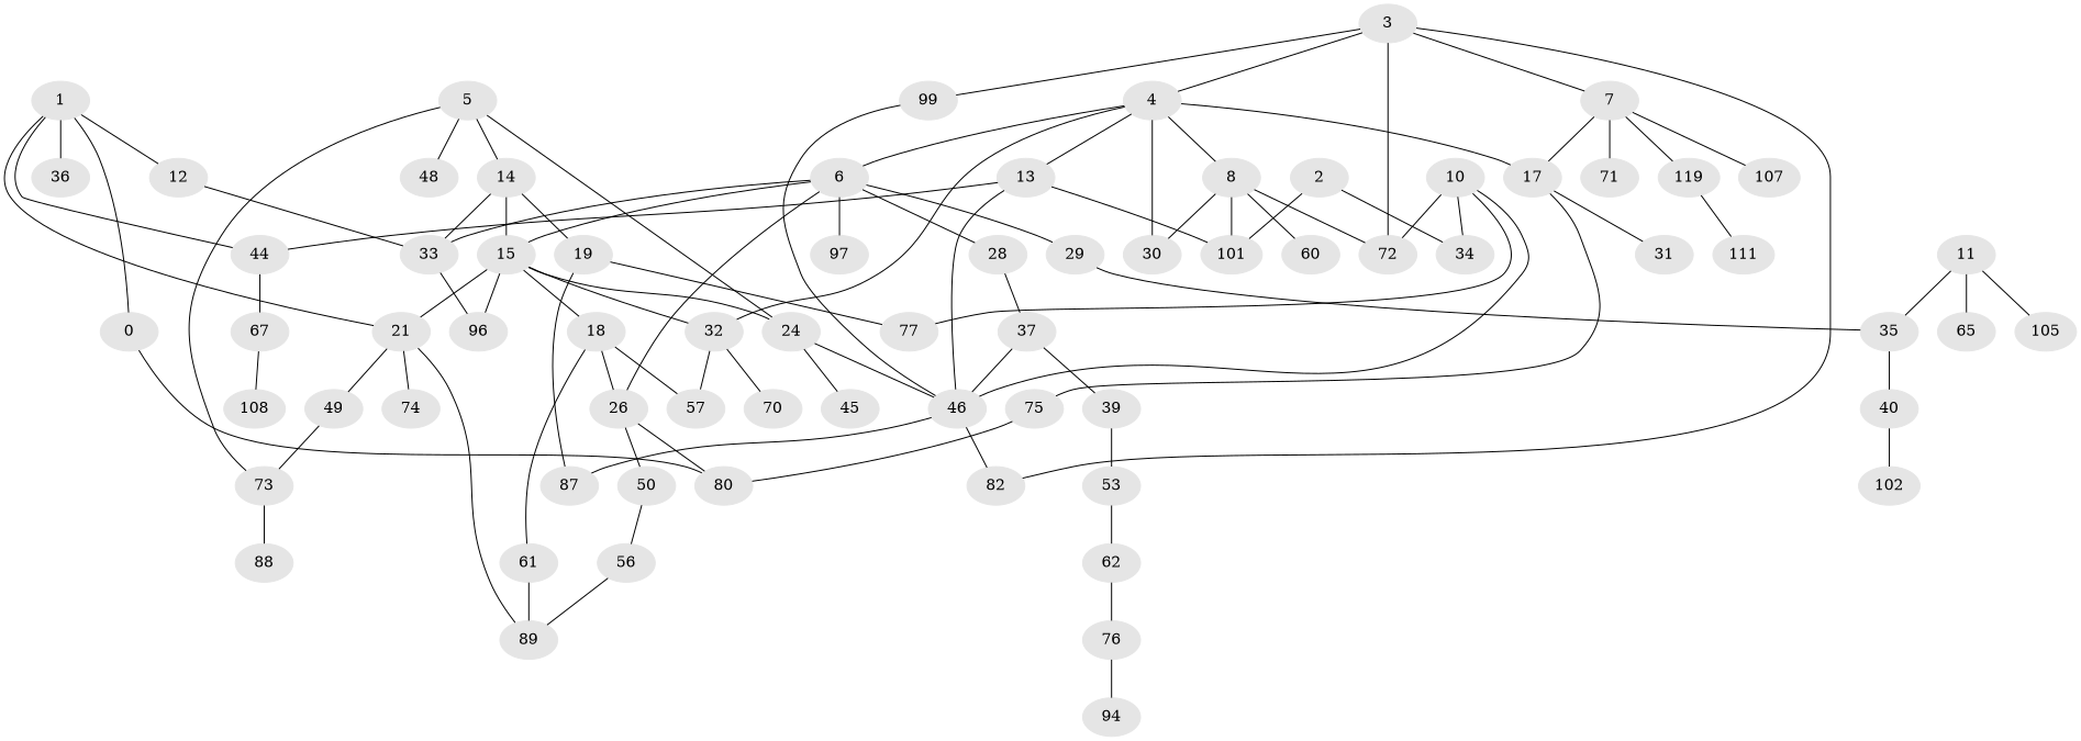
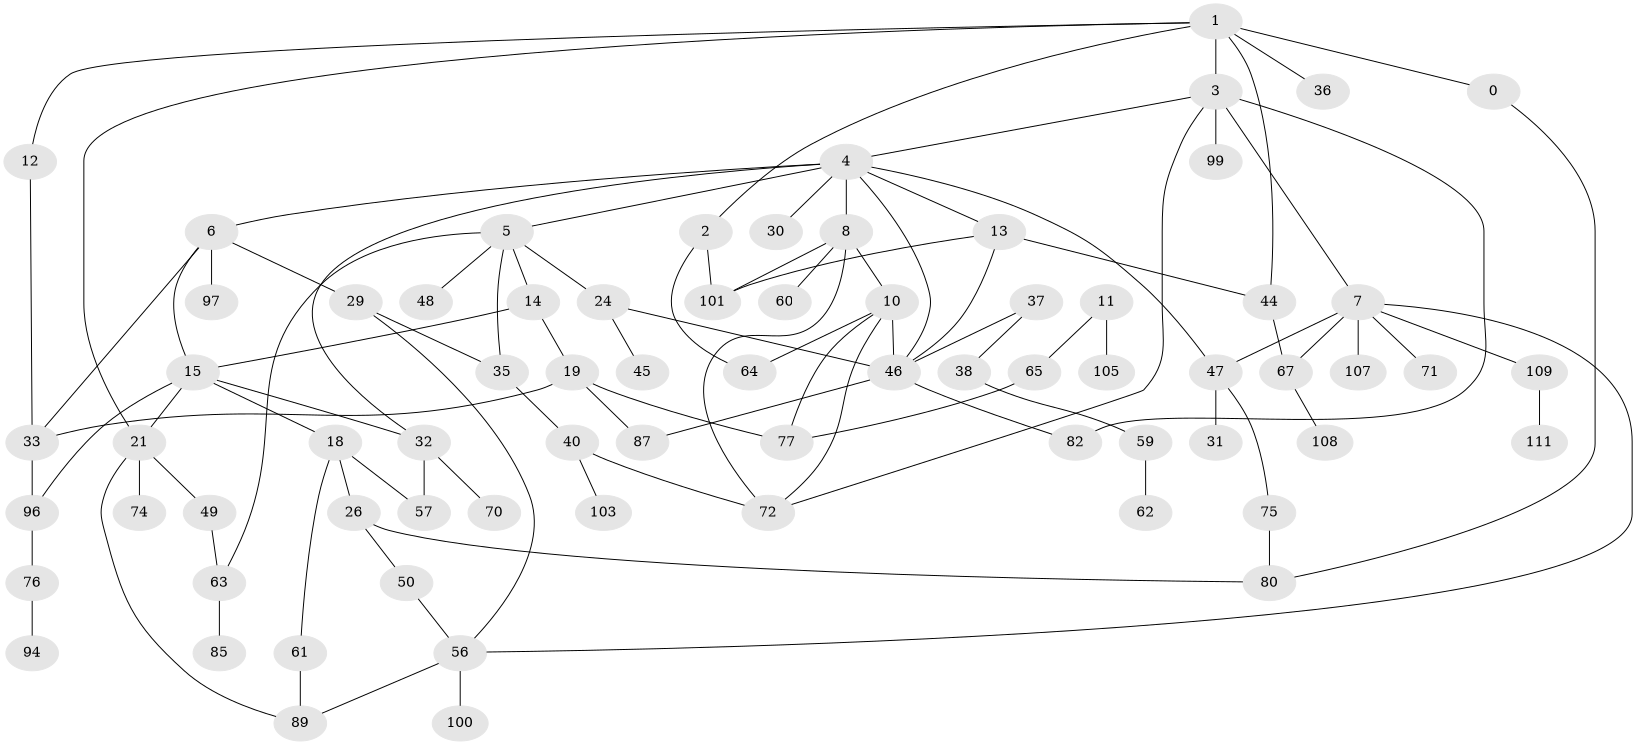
  graph {
    node [color=gray90 style=filled]
    1 [super="+98"]
    2 [super="+95"]
    3 [super="+55"]
    n4 [label=0 super="+23"]
    12 [super="+54"]
    21 [super="+27"]
    36
    44 [super="+52"]
-   34 [super="+110"]
+   34 [super="+110" label=64]
    101
    4 [super="+16"]
    7 [super="+66"]
    72 [super="+104"]
    82
    99
    80 [super="+91"]
    33 [super="+79"]
    49
    74
    89
    67 [super="+103"]
    5 [super="+41"]
    6 [super="+85"]
    8 [super="+69"]
    13 [super="+42"]
-   17 [super="+51"]
+   17 [super="+51" label=47]
    30
    32 [super="+93"]
    46 [super="+64"]
    56 [super="+59"]
    71
    107
-   109 [label=119]
+   109
    14 [super="+20"]
    24 [super="+43"]
    35 [super="+47"]
    48
-   73
+   73 [label=63]
    15 [super="+38"]
    26
-   28
    29
    97
    10 [super="+25"]
    60
    31 [super="+84"]
    75 [super="+81"]
    57
    70
    87
    19 [super="+68"]
    45 [super="+63"]
    40
-   88
+   88 [label=85]
    18 [super="+22"]
    96
    50 [super="+58"]
    37 [super="+106"]
+   100
    108
    111
    77 [super="+90"]
    11 [super="+86"]
    65
    105
    61 [super="+83"]
-   39
-   102
-   53 [super="+78"]
+   39 [label=38]
+   102 [label=103]
+   53 [super="+78" label=59]
    62
    76 [super="+92"]
    94
+   1 -- 2
+   1 -- 3
    1 -- n4
    1 -- 12
    1 -- 21
    1 -- 36
    1 -- 44
    2 -- 34
    2 -- 101
    3 -- 4
    3 -- 7
    3 -- 72
    3 -- 82
    3 -- 99
    n4 -- 80
    12 -- 33
    21 -- 49
    21 -- 74
    21 -- 89
    44 -- 67
+   4 -- 5
    4 -- 6
    4 -- 8
    4 -- 13
    4 -- 17
    4 -- 30
    4 -- 32
-   99 -- 46
+   4 -- 46
+   7 -- 67
    7 -- 17
+   7 -- 56
    7 -- 71
    7 -- 107
    7 -- 109
    33 -- 96
    49 -- 73
    67 -- 108
    5 -- 14
    5 -- 24
-   11 -- 35
+   5 -- 35
    5 -- 48
    5 -- 73
    6 -- 33
    6 -- 15
-   6 -- 26
-   6 -- 28
    6 -- 29
    6 -- 97
    8 -- 101
    8 -- 72
-   8 -- 30
+   8 -- 10
    8 -- 60
    13 -- 44
    13 -- 101
    13 -- 46
    17 -- 31
    17 -- 75
    32 -- 57
    32 -- 70
    46 -- 82
    46 -- 87
    56 -- 89
+   56 -- 100
    109 -- 111
    14 -- 15
    14 -- 19
    24 -- 46
    24 -- 45
    35 -- 40
    73 -- 88
    15 -- 21
    15 -- 32
-   15 -- 24
    15 -- 18
    15 -- 96
    26 -- 80
    26 -- 50
-   28 -- 37
+   29 -- 56
    29 -- 35
    10 -- 34
    10 -- 72
    10 -- 46
    10 -- 77
    75 -- 80
-   14 -- 33
+   19 -- 33
    19 -- 87
    19 -- 77
+   40 -- 72
    40 -- 102
    18 -- 26
    18 -- 57
    18 -- 61
    50 -- 56
    37 -- 46
    37 -- 39
    11 -- 65
    11 -- 105
+   65 -- 77
    61 -- 89
    39 -- 53
    53 -- 62
-   62 -- 76
+   96 -- 76
    76 -- 94
  }
